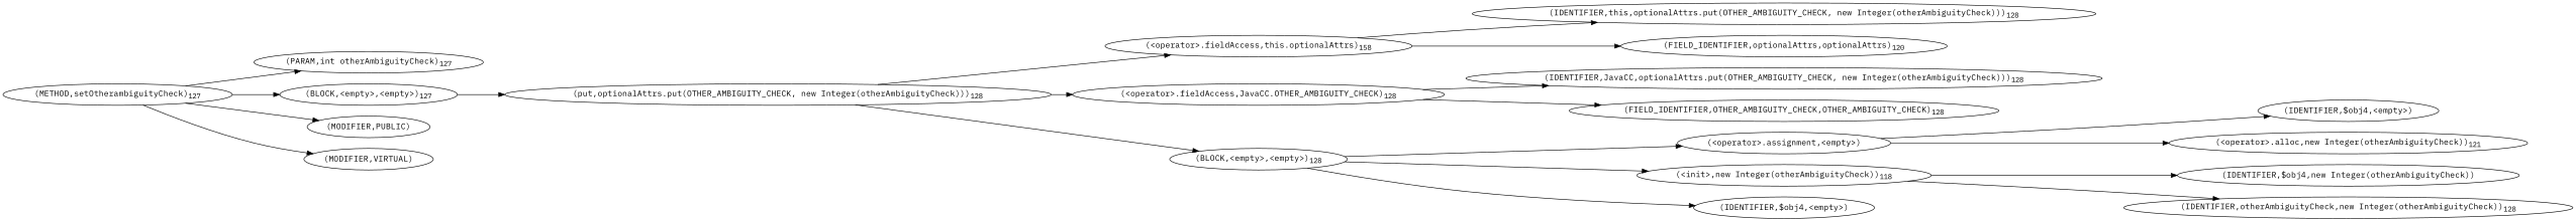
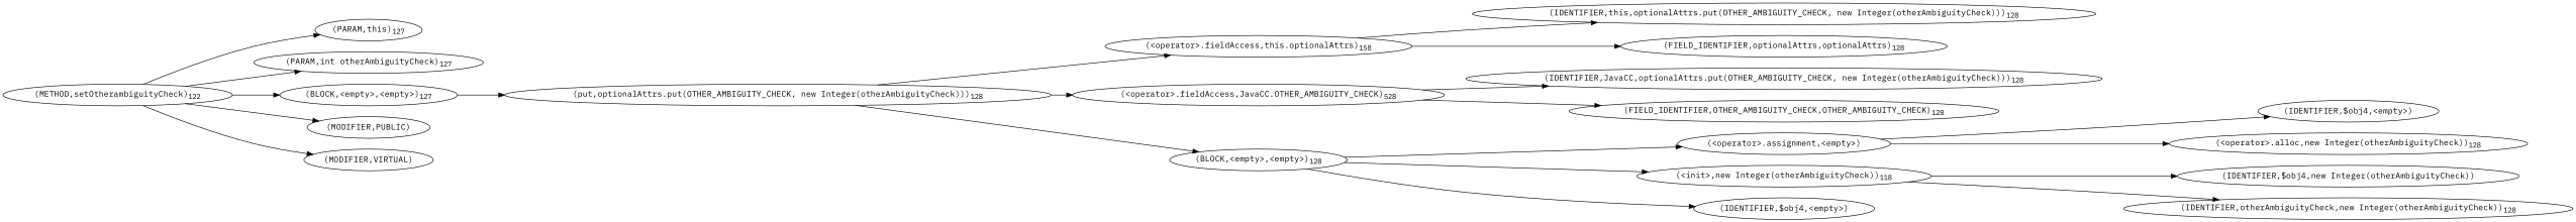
  digraph {
    fontname="IBM Plex Mono"
    rankdir=LR
    node [fontname="IBM Plex Mono"]
    edge [fontname="IBM Plex Mono"]
-   n1 [label=<(METHOD,setOtherambiguityCheck)<SUB>127</SUB>>]
+   n1 [label=<(METHOD,setOtherambiguityCheck)<SUB>122</SUB>>]
+   n2 [label=<(PARAM,this)<SUB>127</SUB>>]
    n3 [label=<(PARAM,int otherAmbiguityCheck)<SUB>127</SUB>>]
    n4 [label=<(BLOCK,&lt;empty&gt;,&lt;empty&gt;)<SUB>127</SUB>>]
    n5 [label=<(MODIFIER,PUBLIC)>]
    n6 [label=<(MODIFIER,VIRTUAL)>]
    n7 [label=<(put,optionalAttrs.put(OTHER_AMBIGUITY_CHECK, new Integer(otherAmbiguityCheck)))<SUB>128</SUB>>]
    n8 [label=<(&lt;operator&gt;.fieldAccess,this.optionalAttrs)<SUB>158</SUB>>]
-   n9 [label=<(&lt;operator&gt;.fieldAccess,JavaCC.OTHER_AMBIGUITY_CHECK)<SUB>128</SUB>>]
+   n9 [label=<(&lt;operator&gt;.fieldAccess,JavaCC.OTHER_AMBIGUITY_CHECK)<SUB>528</SUB>>]
    n10 [label=<(BLOCK,&lt;empty&gt;,&lt;empty&gt;)<SUB>128</SUB>>]
    n11 [label=<(IDENTIFIER,this,optionalAttrs.put(OTHER_AMBIGUITY_CHECK, new Integer(otherAmbiguityCheck)))<SUB>128</SUB>>]
-   n12 [label=<(FIELD_IDENTIFIER,optionalAttrs,optionalAttrs)<SUB>120</SUB>>]
+   n12 [label=<(FIELD_IDENTIFIER,optionalAttrs,optionalAttrs)<SUB>128</SUB>>]
    n13 [label=<(IDENTIFIER,JavaCC,optionalAttrs.put(OTHER_AMBIGUITY_CHECK, new Integer(otherAmbiguityCheck)))<SUB>128</SUB>>]
    n14 [label=<(FIELD_IDENTIFIER,OTHER_AMBIGUITY_CHECK,OTHER_AMBIGUITY_CHECK)<SUB>128</SUB>>]
    n15 [label=<(&lt;operator&gt;.assignment,&lt;empty&gt;)>]
    n16 [label=<(&lt;init&gt;,new Integer(otherAmbiguityCheck))<SUB>118</SUB>>]
    n17 [label=<(IDENTIFIER,$obj4,&lt;empty&gt;)>]
    n18 [label=<(IDENTIFIER,$obj4,&lt;empty&gt;)>]
-   n19 [label=<(&lt;operator&gt;.alloc,new Integer(otherAmbiguityCheck))<SUB>121</SUB>>]
+   n19 [label=<(&lt;operator&gt;.alloc,new Integer(otherAmbiguityCheck))<SUB>128</SUB>>]
    n20 [label=<(IDENTIFIER,$obj4,new Integer(otherAmbiguityCheck))>]
    n21 [label=<(IDENTIFIER,otherAmbiguityCheck,new Integer(otherAmbiguityCheck))<SUB>128</SUB>>]
+   n1 -> n2
    n1 -> n3
    n1 -> n4
    n1 -> n5
    n1 -> n6
    n4 -> n7
    n7 -> n8
    n7 -> n9
    n7 -> n10
    n8 -> n11
    n8 -> n12
    n9 -> n13
    n9 -> n14
    n10 -> n15
    n10 -> n16
    n10 -> n17
    n15 -> n18
    n15 -> n19
    n16 -> n20
    n16 -> n21
  }
